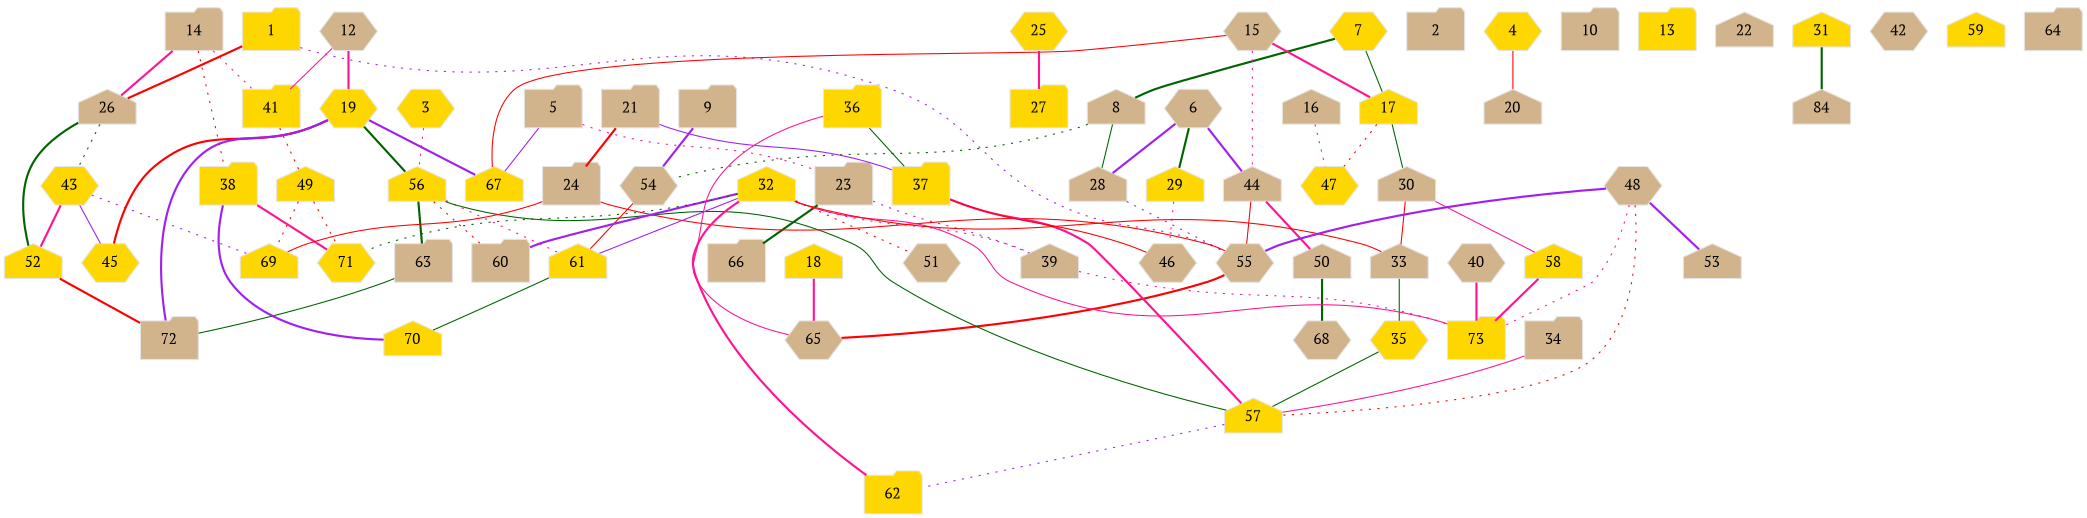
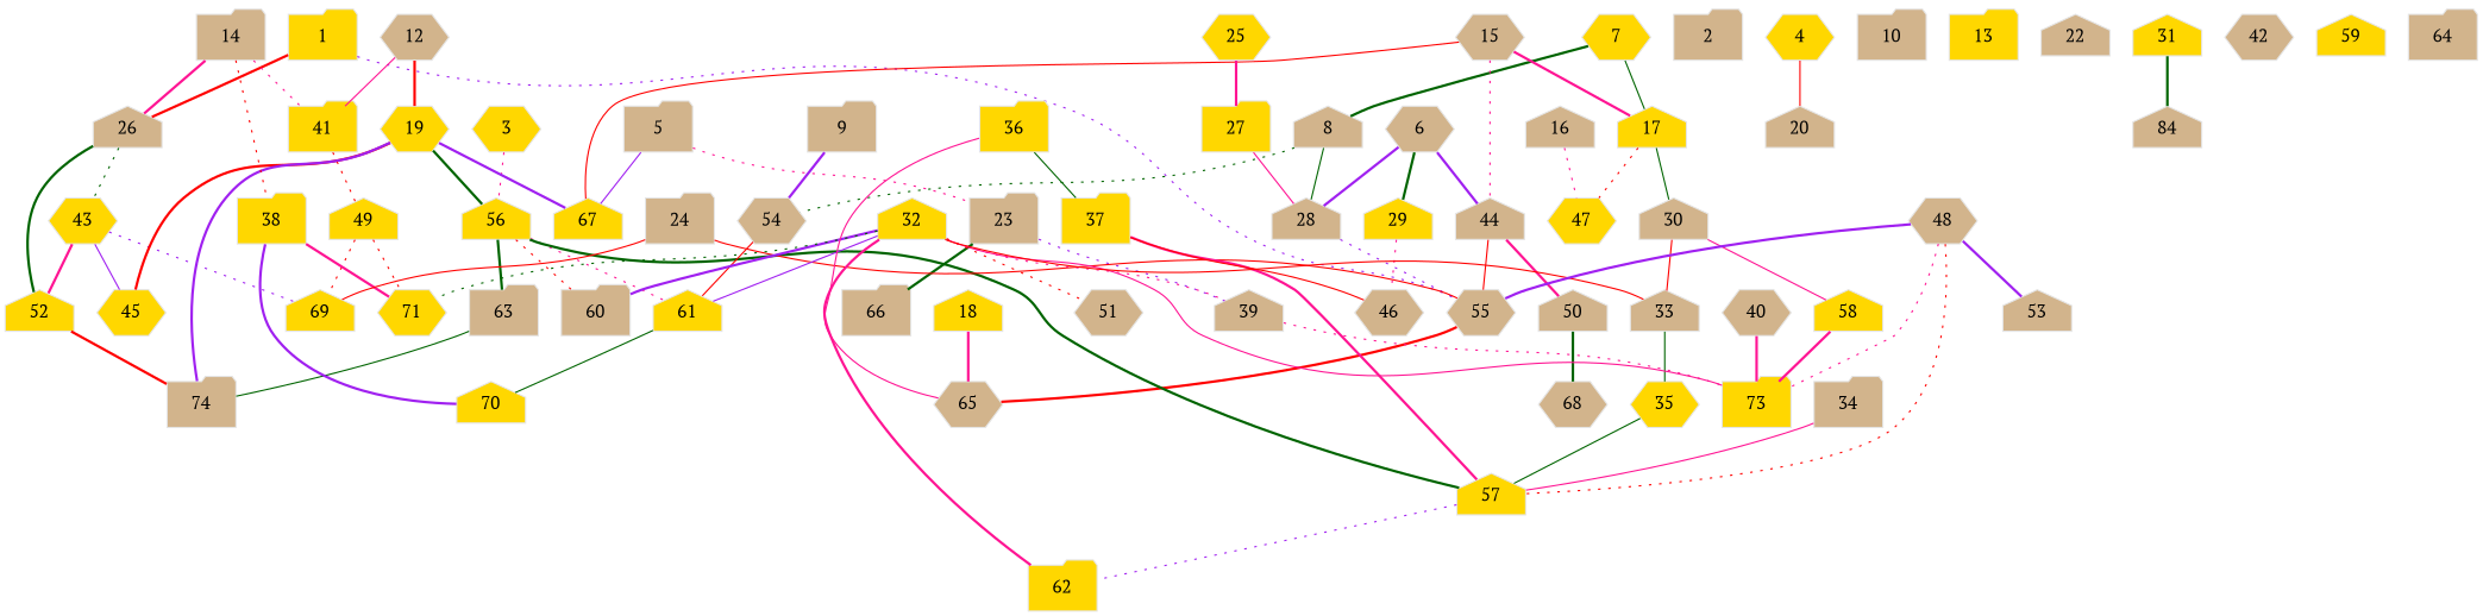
  graph {
    fontname="PT Serif"
    node [color=gray90 fillcolor=tan fontname="PT Serif" shape=house style=filled]
    edge [color=deeppink fontname="PT Serif" style=bold]
    1 [fillcolor=gold shape=folder]
    26
    55 [shape=hexagon]
    43 [fillcolor=gold shape=hexagon]
    52 [fillcolor=gold]
    65 [shape=hexagon]
    2 [shape=folder]
    3 [fillcolor=gold shape=hexagon]
    56 [fillcolor=gold]
    60 [shape=folder]
    61 [fillcolor=gold]
    57 [fillcolor=gold]
    63 [shape=folder]
    4 [fillcolor=gold shape=hexagon]
    20
    5 [shape=folder]
    23 [shape=folder]
    67 [fillcolor=gold]
    39
    66 [shape=folder]
    6 [shape=hexagon]
    28
    29 [fillcolor=gold]
    44
    46 [shape=hexagon]
    50
    7 [fillcolor=gold shape=hexagon]
    8
    17 [fillcolor=gold]
    54 [shape=hexagon]
    47 [fillcolor=gold shape=hexagon]
    30
    9 [shape=folder]
    10 [shape=folder]
    73 [fillcolor=gold shape=folder]
    12 [shape=hexagon]
    19 [fillcolor=gold shape=hexagon]
    41 [fillcolor=gold shape=folder]
    45 [fillcolor=gold shape=hexagon]
-   72 [shape=folder]
+   72 [shape=folder label=74]
    49 [fillcolor=gold]
    13 [fillcolor=gold shape=folder]
    14 [shape=folder]
    38 [fillcolor=gold shape=folder]
    15 [shape=hexagon]
    16
    33
    58 [fillcolor=gold]
    18 [fillcolor=gold]
-   21 [shape=folder]
    24 [shape=folder]
    37 [fillcolor=gold shape=folder]
    69 [fillcolor=gold]
    22
    25 [fillcolor=gold shape=hexagon]
    27 [fillcolor=gold shape=folder]
    35 [fillcolor=gold shape=hexagon]
    31 [fillcolor=gold]
    n59 [label=84]
    71 [fillcolor=gold shape=hexagon]
    70 [fillcolor=gold]
    32 [fillcolor=gold]
    51 [shape=hexagon]
    62 [fillcolor=gold shape=folder]
    34 [shape=folder]
    36 [fillcolor=gold shape=folder]
    40 [shape=hexagon]
    42 [shape=hexagon]
    68 [shape=hexagon]
    48 [shape=hexagon]
    53
    59 [fillcolor=gold]
    64 [shape=folder]
    1 -- 26 [color=red]
    1 -- 55 [color=purple style=dotted]
    26 -- 43 [color=darkgreen style=dotted]
    26 -- 52 [color=darkgreen]
    55 -- 65 [color=red]
    43 -- 52
    43 -- 45 [color=purple style=solid]
    43 -- 69 [color=purple style=dotted]
    52 -- 72 [color=red]
    3 -- 56 [style=dotted]
    56 -- 60 [color=red style=dotted]
    56 -- 61 [style=dotted]
-   56 -- 57 [color=darkgreen style=solid]
+   56 -- 57 [color=darkgreen]
    56 -- 63 [color=darkgreen]
    61 -- 70 [color=darkgreen style=solid]
    57 -- 62 [color=purple style=dotted]
    63 -- 72 [color=darkgreen style=solid]
    4 -- 20 [color=red style=solid]
    5 -- 23 [style=dotted]
    5 -- 67 [color=purple style=solid]
    23 -- 39 [color=purple style=dotted]
    23 -- 66 [color=darkgreen]
    39 -- 73 [style=dotted]
    6 -- 28 [color=purple]
    6 -- 29 [color=darkgreen]
    6 -- 44 [color=purple]
    28 -- 55 [color=purple style=dotted]
    29 -- 46 [style=dotted]
    44 -- 55 [color=red style=solid]
    44 -- 50
    50 -- 68 [color=darkgreen]
    7 -- 8 [color=darkgreen]
    7 -- 17 [color=darkgreen style=solid]
    8 -- 28 [color=darkgreen style=solid]
    8 -- 54 [color=darkgreen style=dotted]
    17 -- 47 [color=red style=dotted]
    17 -- 30 [color=darkgreen style=solid]
    54 -- 61 [color=red style=solid]
    30 -- 33 [color=red style=solid]
    30 -- 58 [style=solid]
    9 -- 54 [color=purple]
-   12 -- 19
+   12 -- 19 [color=red]
    12 -- 41 [style=solid]
    19 -- 56 [color=darkgreen]
    19 -- 67 [color=purple]
    19 -- 45 [color=red]
    19 -- 72 [color=purple]
    41 -- 49 [color=red style=dotted]
    49 -- 69 [color=red style=dotted]
    49 -- 71 [color=red style=dotted]
    14 -- 26
    14 -- 41 [style=dotted]
    14 -- 38 [color=red style=dotted]
    38 -- 71
    38 -- 70 [color=purple]
    15 -- 67 [color=red style=solid]
    15 -- 44 [style=dotted]
    15 -- 17
    16 -- 47 [style=dotted]
    33 -- 35 [color=darkgreen style=solid]
    58 -- 73
    18 -- 65
-   21 -- 24 [color=red]
-   21 -- 37 [color=purple style=solid]
    24 -- 55 [color=red style=solid]
    24 -- 69 [color=red style=solid]
    37 -- 57
    37 -- 46 [color=red style=solid]
    25 -- 27
+   27 -- 28 [style=solid]
    35 -- 57 [color=darkgreen style=solid]
    31 -- n59 [color=darkgreen]
    32 -- 60 [color=purple]
    32 -- 61 [color=purple style=solid]
    32 -- 39 [style=dotted]
    32 -- 73 [style=solid]
    32 -- 33 [color=red style=solid]
    32 -- 71 [color=darkgreen style=dotted]
    32 -- 51 [color=red style=dotted]
    32 -- 62
    34 -- 57 [style=solid]
    36 -- 65 [style=solid]
    36 -- 37 [color=darkgreen style=solid]
    40 -- 73
    48 -- 55 [color=purple]
    48 -- 57 [color=red style=dotted]
    48 -- 73 [style=dotted]
    48 -- 53 [color=purple]
  }
